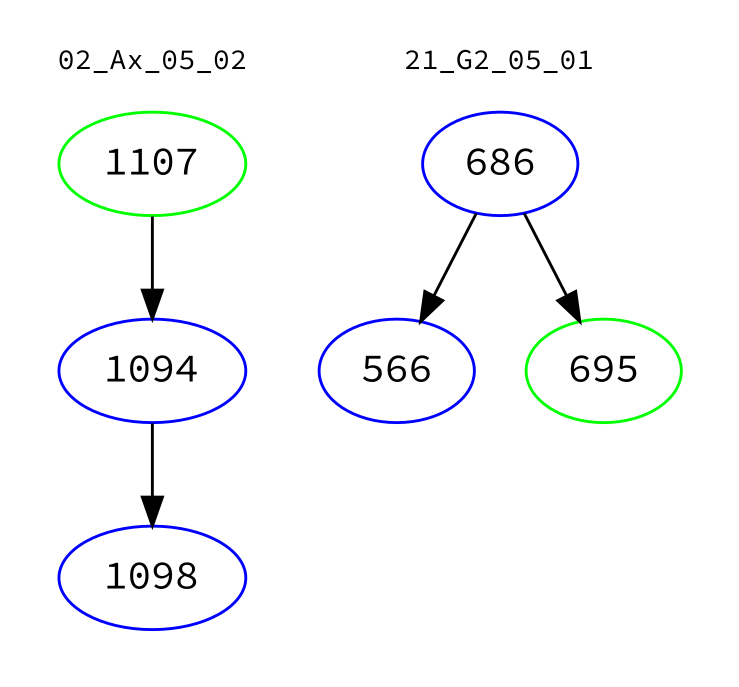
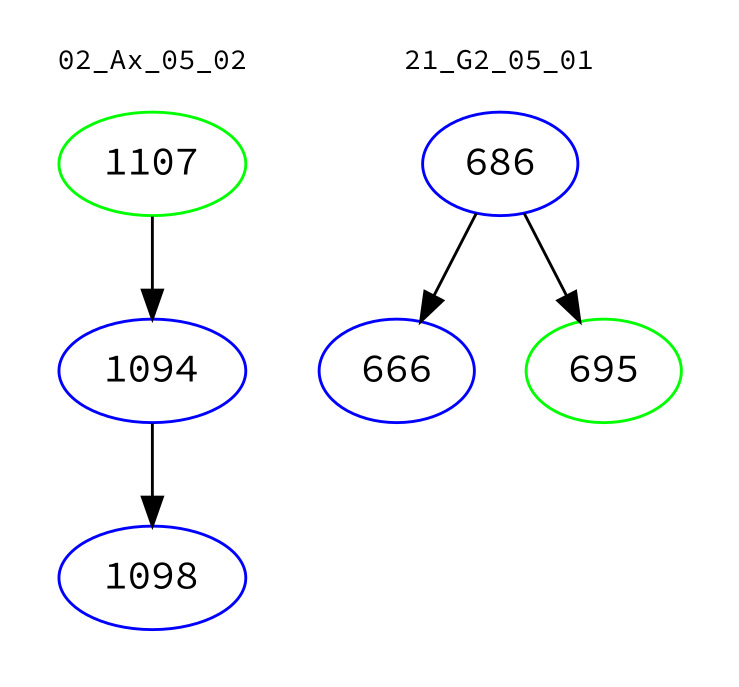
  digraph {
    fontname="Source Code Pro"
    node [color=blue fontname="Source Code Pro"]
    edge [color=black fontname="Source Code Pro"]
    n1 [label=1094]
    n2 [label=1098]
    n3 [color=green label=1107]
    n4 [label=686]
-   n5 [label=566]
+   n5 [label=666]
    n6 [color=green label=695]
    subgraph cluster_1 {
      color=white
      fontsize=10
      label="02_Ax_05_02"
      n1
      n2
      n3
    }
    subgraph cluster_2 {
      color=white
      fontsize=10
      label="21_G2_05_01"
      n4
      n5
      n6
    }
    n1 -> n2
    n3 -> n1
    n4 -> n5
    n4 -> n6
  }
